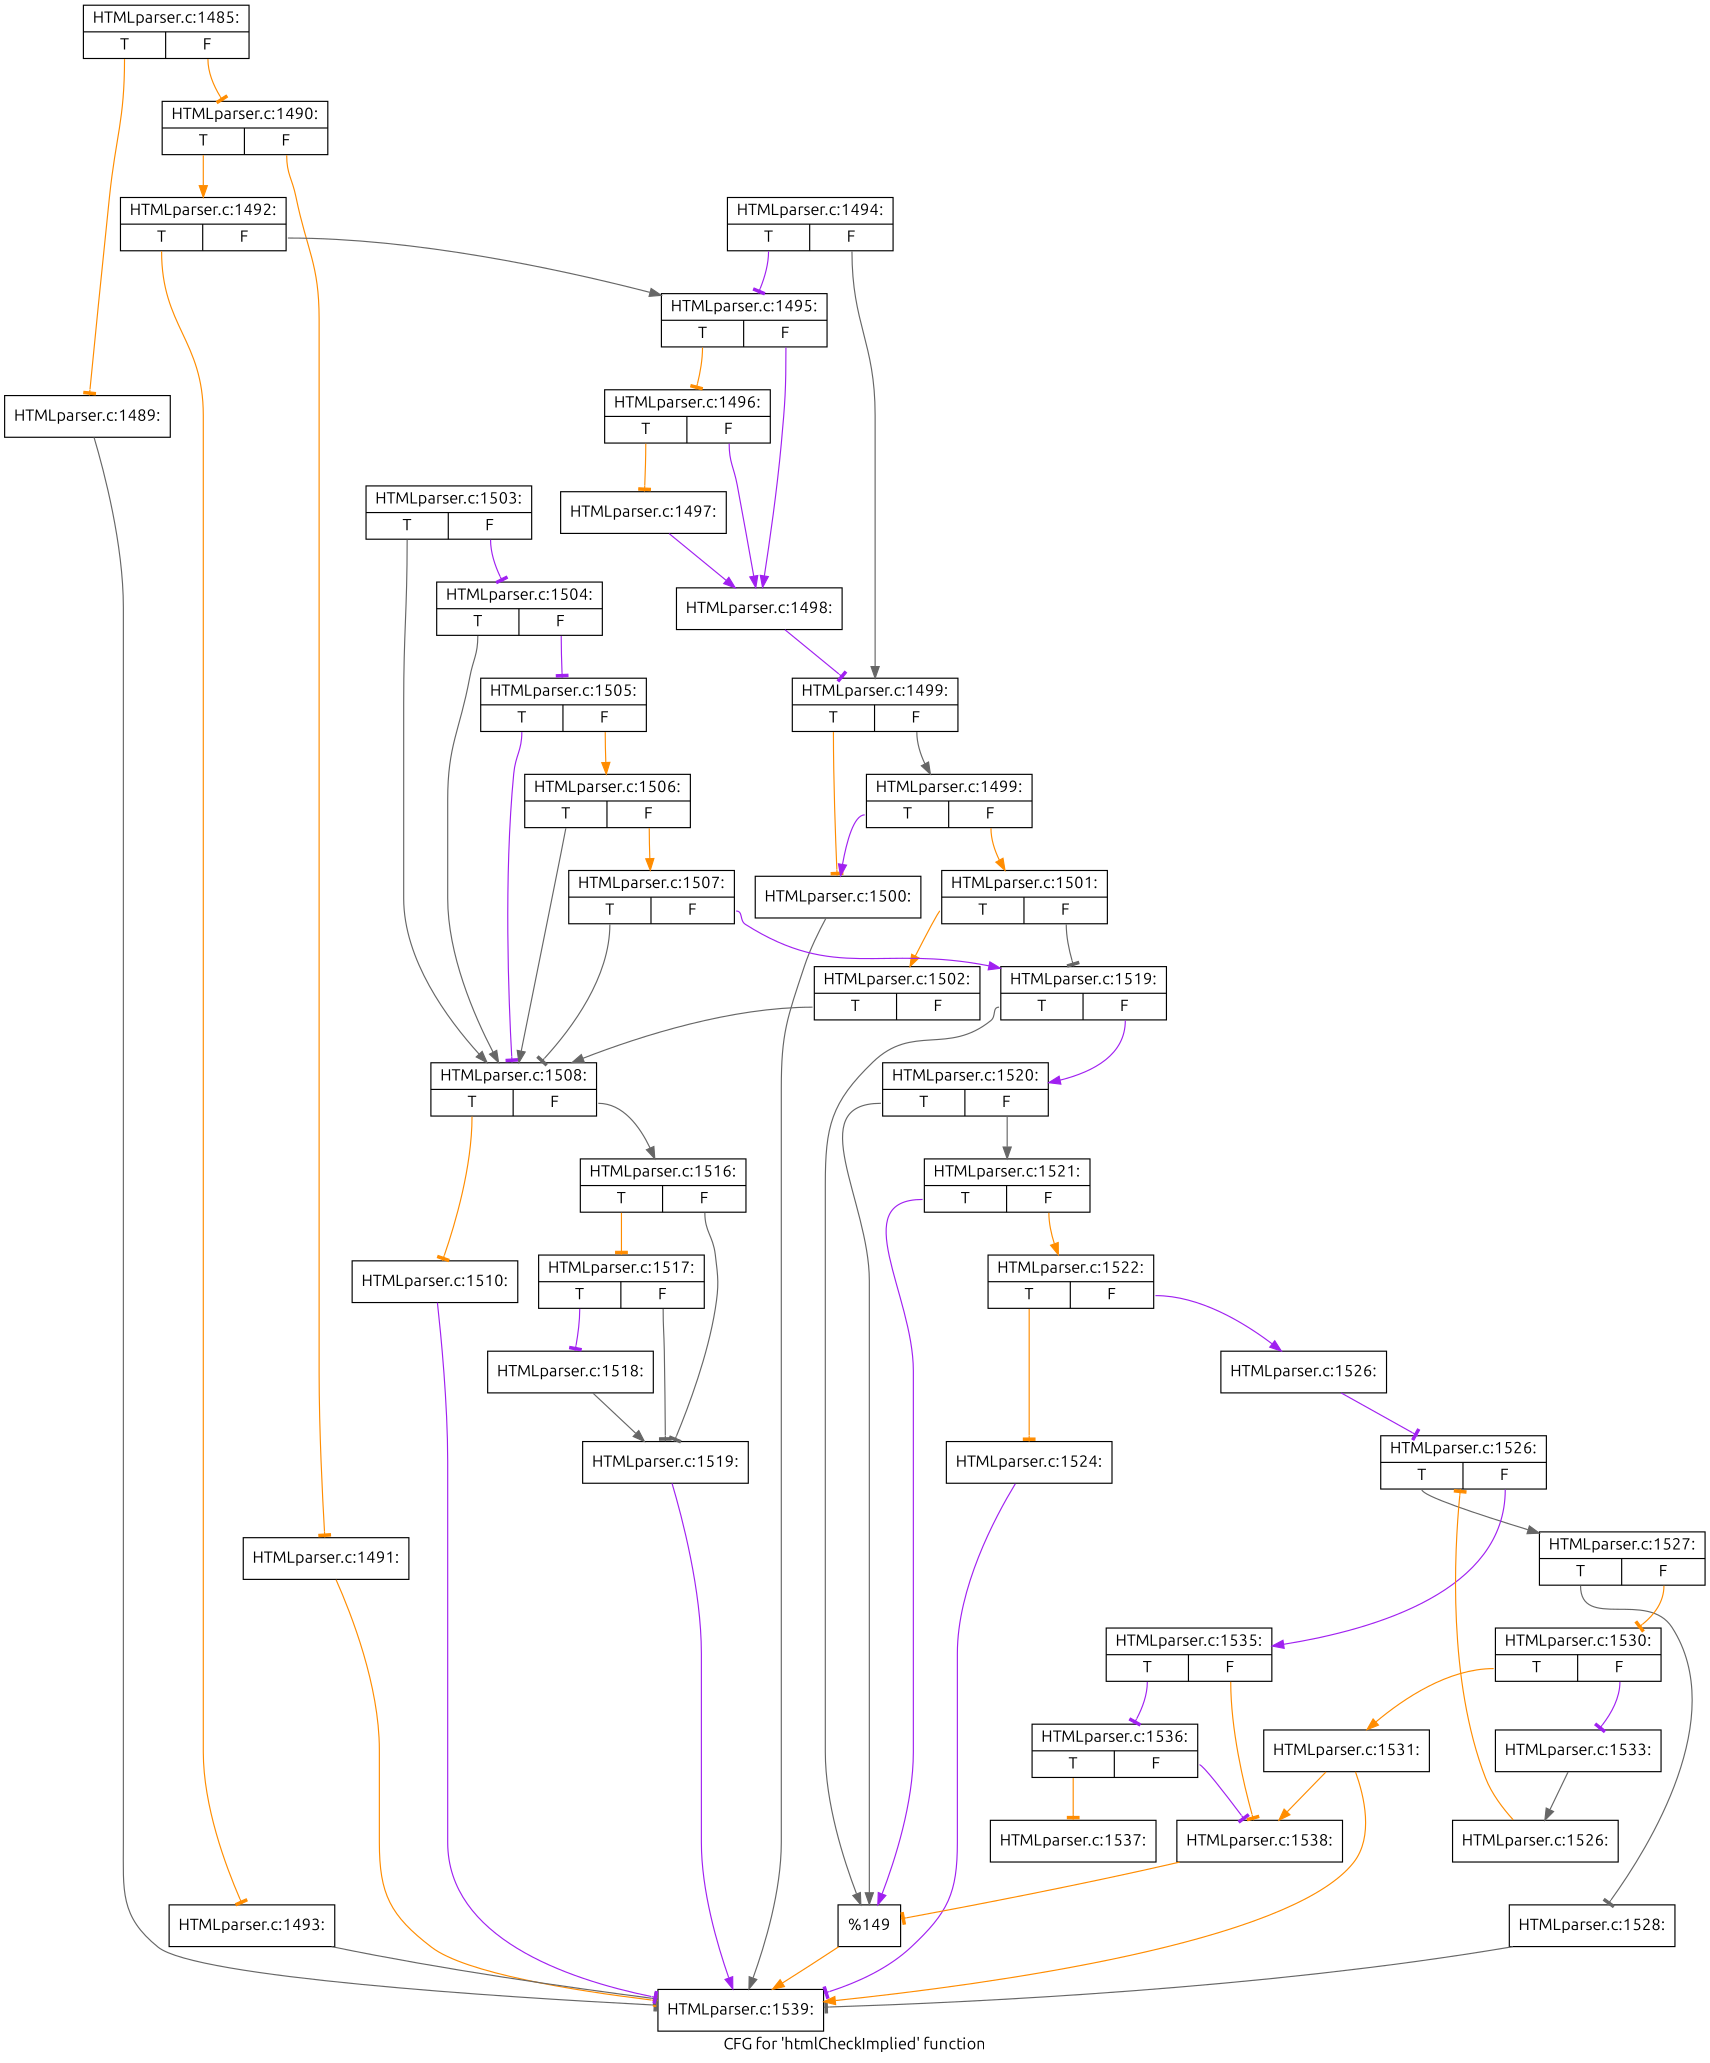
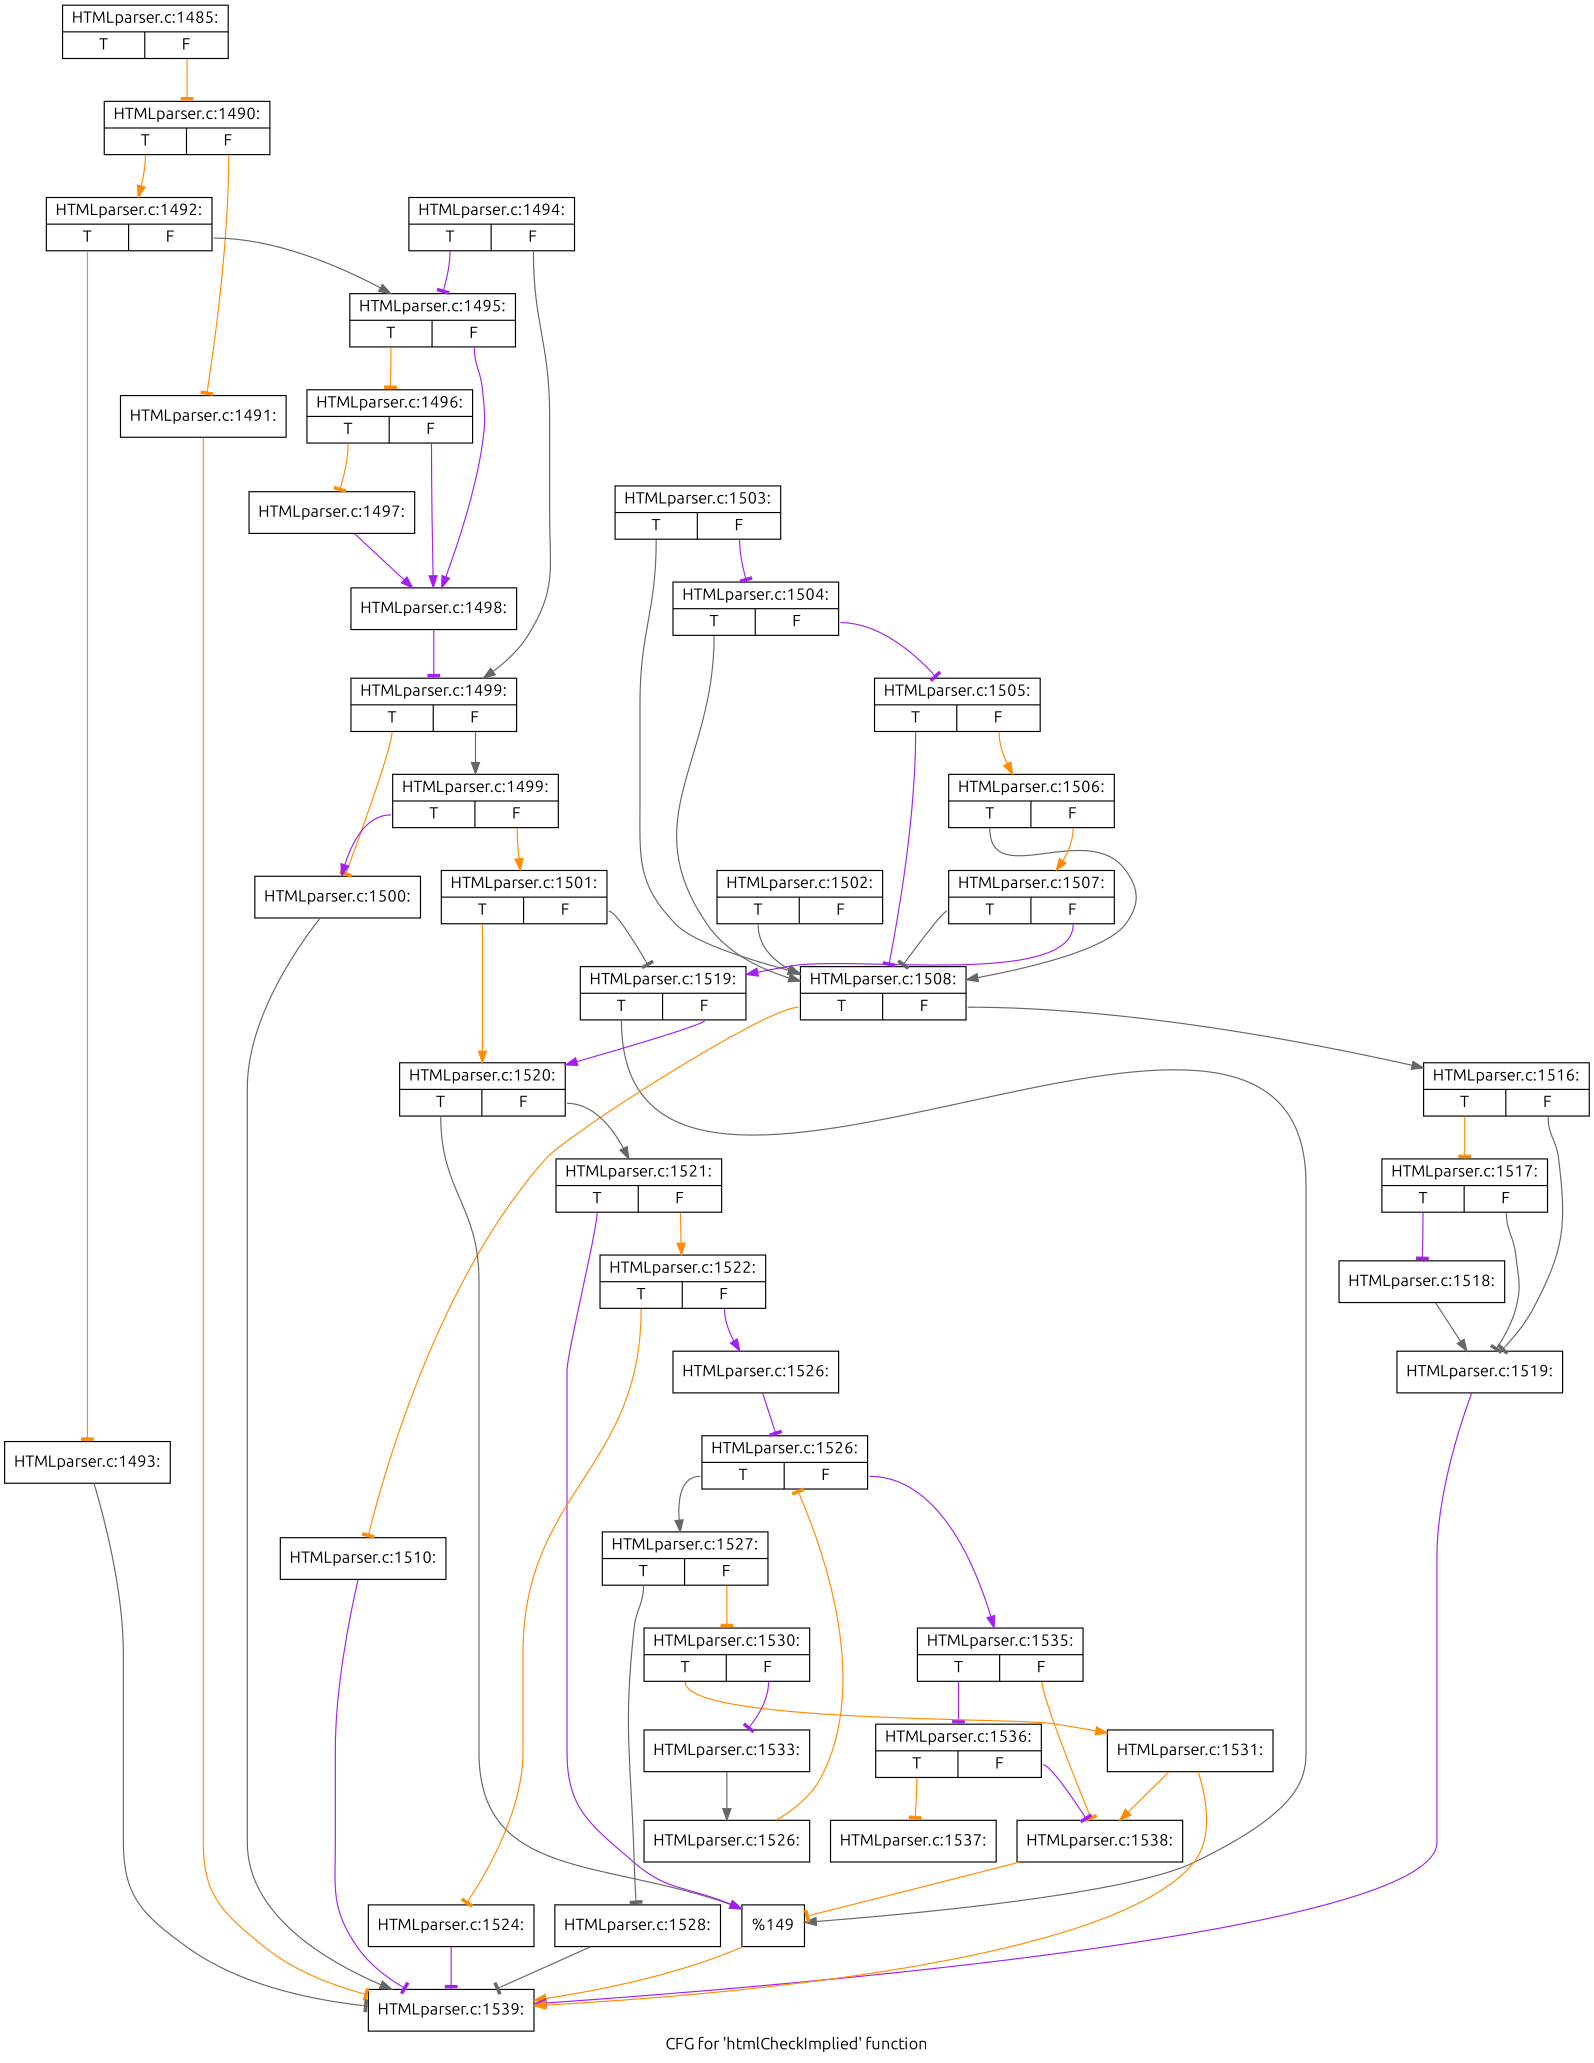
  digraph {
    fontname=Ubuntu
    label="CFG for 'htmlCheckImplied' function"
    node [fontname=Ubuntu shape=record]
    edge [arrowhead=tee color=darkorange fontname=Ubuntu tailport=s0]
    n1 [label="{HTMLparser.c:1485:|{<s0>T|<s1>F}}"]
-   n2 [label="{HTMLparser.c:1489:}"]
    n3 [label="{HTMLparser.c:1490:|{<s0>T|<s1>F}}"]
    n4 [label="{HTMLparser.c:1539:}"]
    n5 [label="{HTMLparser.c:1492:|{<s0>T|<s1>F}}"]
    n6 [label="{HTMLparser.c:1491:}"]
    n7 [label="{HTMLparser.c:1493:}"]
    n8 [label="{HTMLparser.c:1495:|{<s0>T|<s1>F}}"]
    n9 [label="{HTMLparser.c:1494:|{<s0>T|<s1>F}}"]
    n10 [label="{HTMLparser.c:1499:|{<s0>T|<s1>F}}"]
    n11 [label="{HTMLparser.c:1496:|{<s0>T|<s1>F}}"]
    n12 [label="{HTMLparser.c:1498:}"]
    n13 [label="{HTMLparser.c:1500:}"]
    n14 [label="{HTMLparser.c:1499:|{<s0>T|<s1>F}}"]
    n15 [label="{HTMLparser.c:1497:}"]
    n16 [label="{HTMLparser.c:1501:|{<s0>T|<s1>F}}"]
    n17 [label="{HTMLparser.c:1502:|{<s0>T|<s1>F}}"]
    n18 [label="{HTMLparser.c:1519:|{<s0>T|<s1>F}}"]
    n19 [label="{HTMLparser.c:1508:|{<s0>T|<s1>F}}"]
    n20 [label="{%149}"]
    n21 [label="{HTMLparser.c:1520:|{<s0>T|<s1>F}}"]
    n22 [label="{HTMLparser.c:1510:}"]
    n23 [label="{HTMLparser.c:1516:|{<s0>T|<s1>F}}"]
    n24 [label="{HTMLparser.c:1503:|{<s0>T|<s1>F}}"]
    n25 [label="{HTMLparser.c:1504:|{<s0>T|<s1>F}}"]
    n26 [label="{HTMLparser.c:1521:|{<s0>T|<s1>F}}"]
    n27 [label="{HTMLparser.c:1517:|{<s0>T|<s1>F}}"]
    n28 [label="{HTMLparser.c:1519:}"]
    n29 [label="{HTMLparser.c:1505:|{<s0>T|<s1>F}}"]
    n30 [label="{HTMLparser.c:1506:|{<s0>T|<s1>F}}"]
    n31 [label="{HTMLparser.c:1507:|{<s0>T|<s1>F}}"]
    n32 [label="{HTMLparser.c:1518:}"]
    n33 [label="{HTMLparser.c:1522:|{<s0>T|<s1>F}}"]
    n34 [label="{HTMLparser.c:1524:}"]
    n35 [label="{HTMLparser.c:1526:}"]
    n36 [label="{HTMLparser.c:1526:|{<s0>T|<s1>F}}"]
    n37 [label="{HTMLparser.c:1527:|{<s0>T|<s1>F}}"]
    n38 [label="{HTMLparser.c:1535:|{<s0>T|<s1>F}}"]
    n39 [label="{HTMLparser.c:1528:}"]
    n40 [label="{HTMLparser.c:1530:|{<s0>T|<s1>F}}"]
    n41 [label="{HTMLparser.c:1536:|{<s0>T|<s1>F}}"]
    n42 [label="{HTMLparser.c:1538:}"]
    n43 [label="{HTMLparser.c:1531:}"]
    n44 [label="{HTMLparser.c:1533:}"]
    n45 [label="{HTMLparser.c:1537:}"]
    n46 [label="{HTMLparser.c:1526:}"]
-   n1 -> n2
    n1 -> n3 [tailport=s1]
-   n2 -> n4 [color=gray40]
    n3 -> n5 [arrowhead=normal]
    n3 -> n6 [tailport=s1]
    n5 -> n7
    n5 -> n8 [arrowhead=normal color=gray40 tailport=s1]
    n6 -> n4
    n7 -> n4 [color=gray40]
    n8 -> n11
    n8 -> n12 [arrowhead=normal color=purple tailport=s1]
    n9 -> n8 [color=purple]
    n9 -> n10 [arrowhead=normal color=gray40 tailport=s1]
    n10 -> n13
    n10 -> n14 [arrowhead=normal color=gray40 tailport=s1]
    n11 -> n12 [arrowhead=normal color=purple tailport=s1]
    n11 -> n15
    n12 -> n10 [color=purple]
    n13 -> n4 [arrowhead=normal color=gray40]
    n14 -> n13 [arrowhead=normal color=purple]
    n14 -> n16 [arrowhead=normal tailport=s1]
    n15 -> n12 [arrowhead=normal color=purple]
-   n16 -> n17 [arrowhead=normal]
+   n16 -> n21 [arrowhead=normal]
    n16 -> n18 [color=gray40 tailport=s1]
    n17 -> n19 [arrowhead=normal color=gray40]
    n18 -> n20 [arrowhead=normal color=gray40]
    n18 -> n21 [arrowhead=normal color=purple tailport=s1]
    n19 -> n22
    n19 -> n23 [arrowhead=normal color=gray40 tailport=s1]
    n20 -> n4 [arrowhead=normal]
    n21 -> n20 [arrowhead=normal color=gray40]
    n21 -> n26 [arrowhead=normal color=gray40 tailport=s1]
    n22 -> n4 [color=purple]
    n23 -> n27
    n23 -> n28 [color=gray40 tailport=s1]
    n24 -> n19 [arrowhead=normal color=gray40]
    n24 -> n25 [color=purple tailport=s1]
    n25 -> n19 [arrowhead=normal color=gray40]
    n25 -> n29 [color=purple tailport=s1]
    n26 -> n20 [arrowhead=normal color=purple]
    n26 -> n33 [arrowhead=normal tailport=s1]
    n27 -> n28 [color=gray40 tailport=s1]
    n27 -> n32 [color=purple]
    n28 -> n4 [arrowhead=normal color=purple]
    n29 -> n19 [color=purple]
    n29 -> n30 [arrowhead=normal tailport=s1]
    n30 -> n19 [arrowhead=normal color=gray40]
    n30 -> n31 [arrowhead=normal tailport=s1]
    n31 -> n18 [arrowhead=normal color=purple tailport=s1]
    n31 -> n19 [color=gray40]
    n32 -> n28 [arrowhead=normal color=gray40]
    n33 -> n34
    n33 -> n35 [arrowhead=normal color=purple tailport=s1]
    n34 -> n4 [color=purple]
    n35 -> n36 [color=purple]
    n36 -> n37 [arrowhead=normal color=gray40]
    n36 -> n38 [arrowhead=normal color=purple tailport=s1]
    n37 -> n39 [color=gray40]
    n37 -> n40 [tailport=s1]
    n38 -> n41 [color=purple]
    n38 -> n42 [tailport=s1]
    n39 -> n4 [color=gray40]
    n40 -> n43 [arrowhead=normal]
    n40 -> n44 [color=purple tailport=s1]
    n41 -> n42 [color=purple tailport=s1]
    n41 -> n45
    n42 -> n20
    n43 -> n4 [arrowhead=normal]
    n43 -> n42 [arrowhead=normal]
    n44 -> n46 [arrowhead=normal color=gray40]
    n46 -> n36
  }
